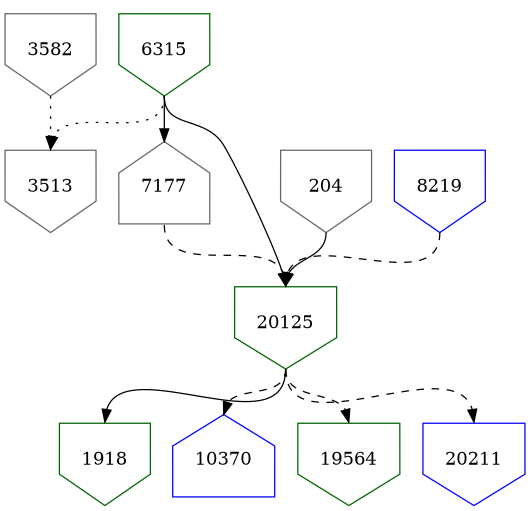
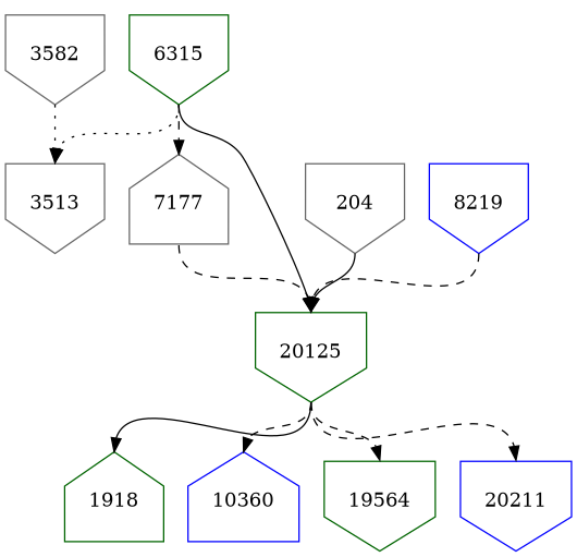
  digraph {
    node [color=gray40 shape=invhouse]
    edge [headport=n style=dashed tailport=s]
    3513 [height=1 width=1]
    3582 [height=1 width=1]
    6315 [color=darkgreen height=1 width=1]
    7177 [height=1 shape=house width=1]
    20125 [color=darkgreen height=1 width=1]
-   1918 [color=darkgreen height=1 width=1]
-   10360 [color=blue height=1 shape=house width=1 label=10370]
+   1918 [color=darkgreen height=1 shape=house width=1]
+   10360 [color=blue height=1 shape=house width=1]
    19564 [color=darkgreen height=1 width=1]
    20211 [color=blue height=1 width=1]
    n10 [height=1 label=204 width=1]
    8219 [color=blue height=1 width=1]
    3582 -> 3513 [style=dotted]
    6315 -> 3513 [style=dotted]
-   6315 -> 7177 [style=solid]
+   6315 -> 7177
    6315 -> 20125 [style=solid]
    7177 -> 20125
    20125 -> 1918 [style=solid]
    20125 -> 10360
    20125 -> 19564
    20125 -> 20211
    n10 -> 20125 [style=solid]
    8219 -> 20125
  }
